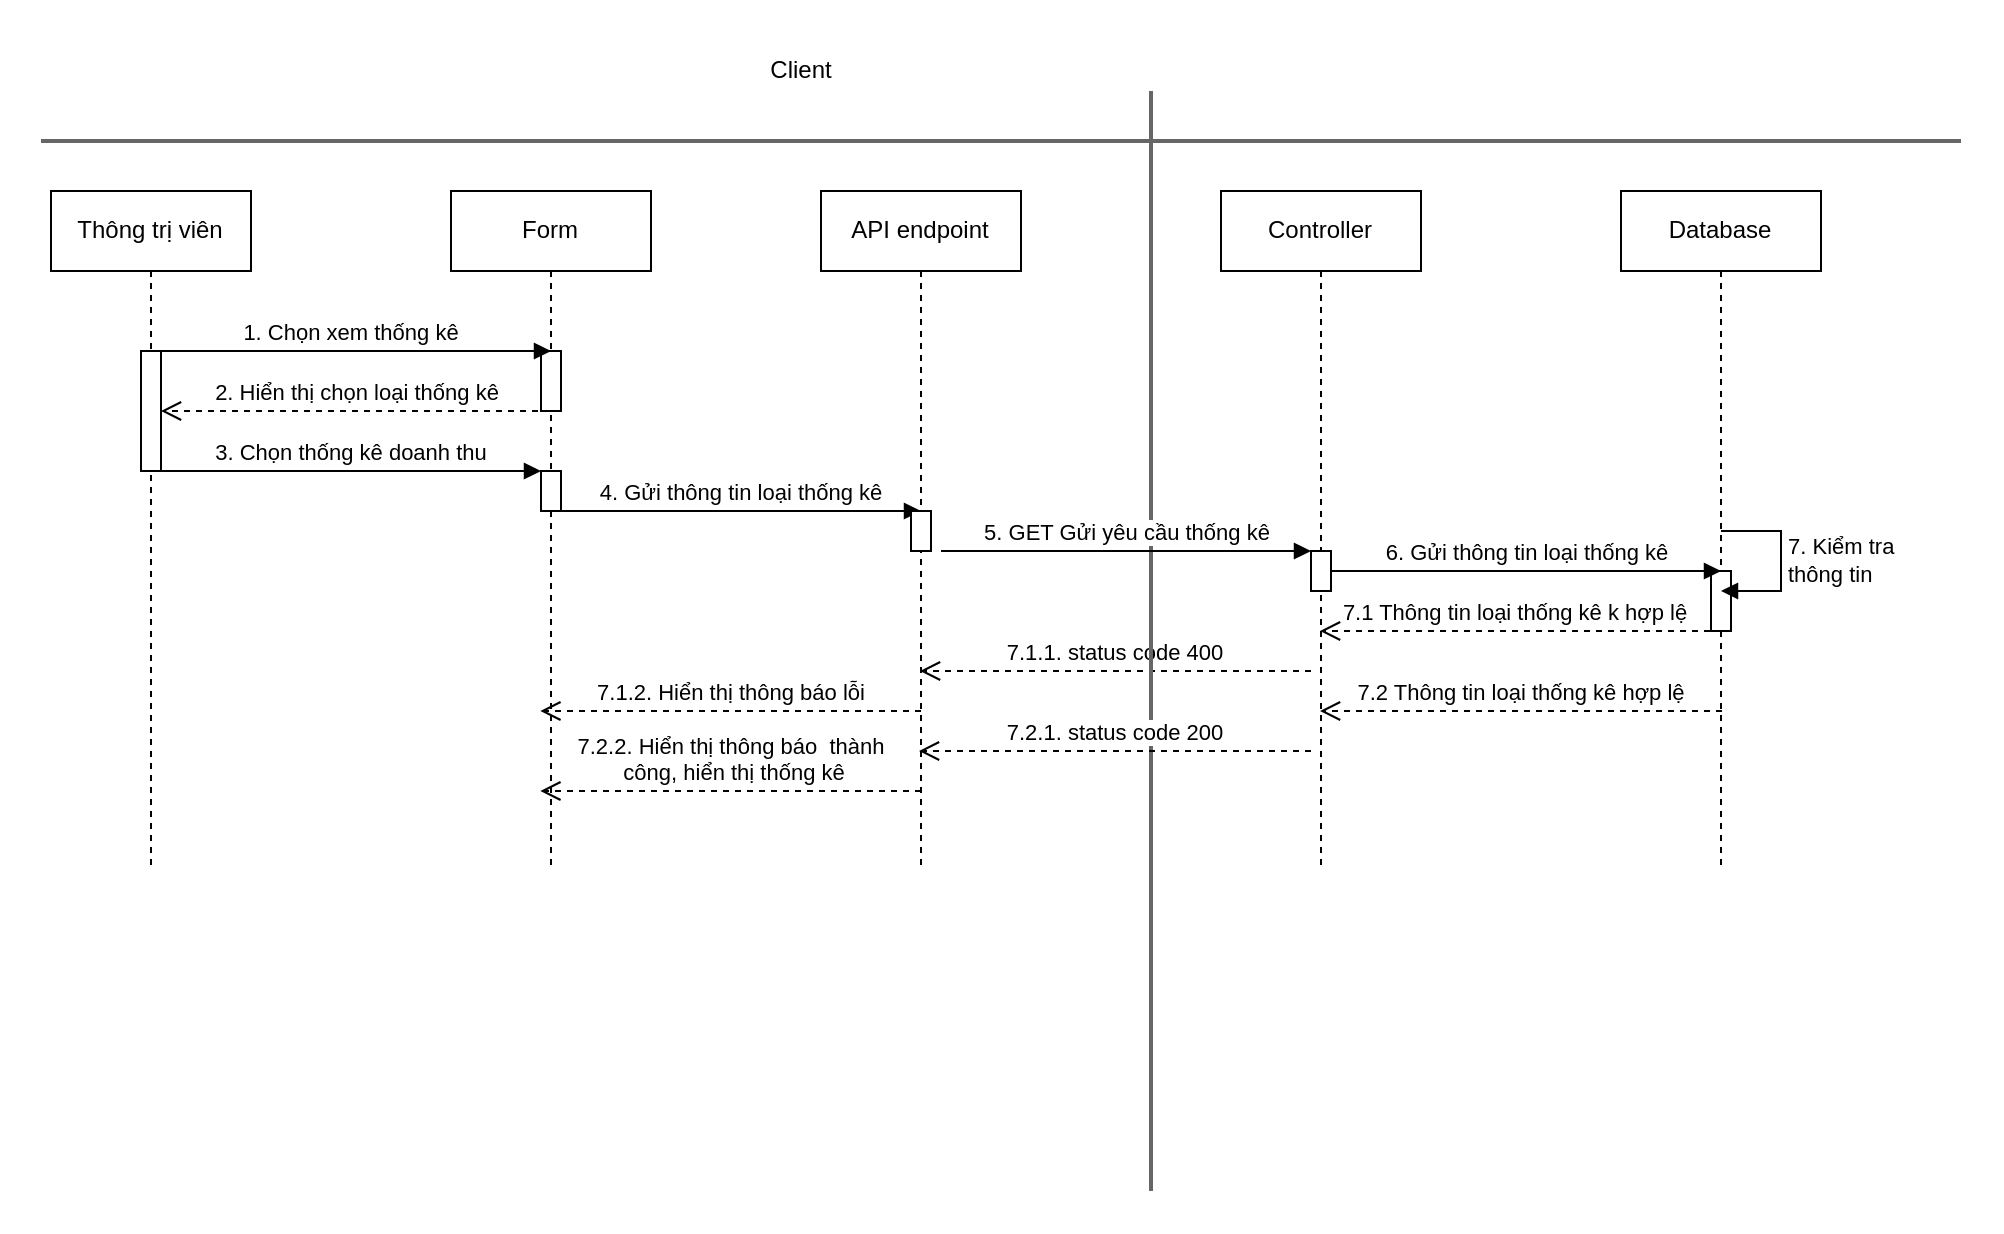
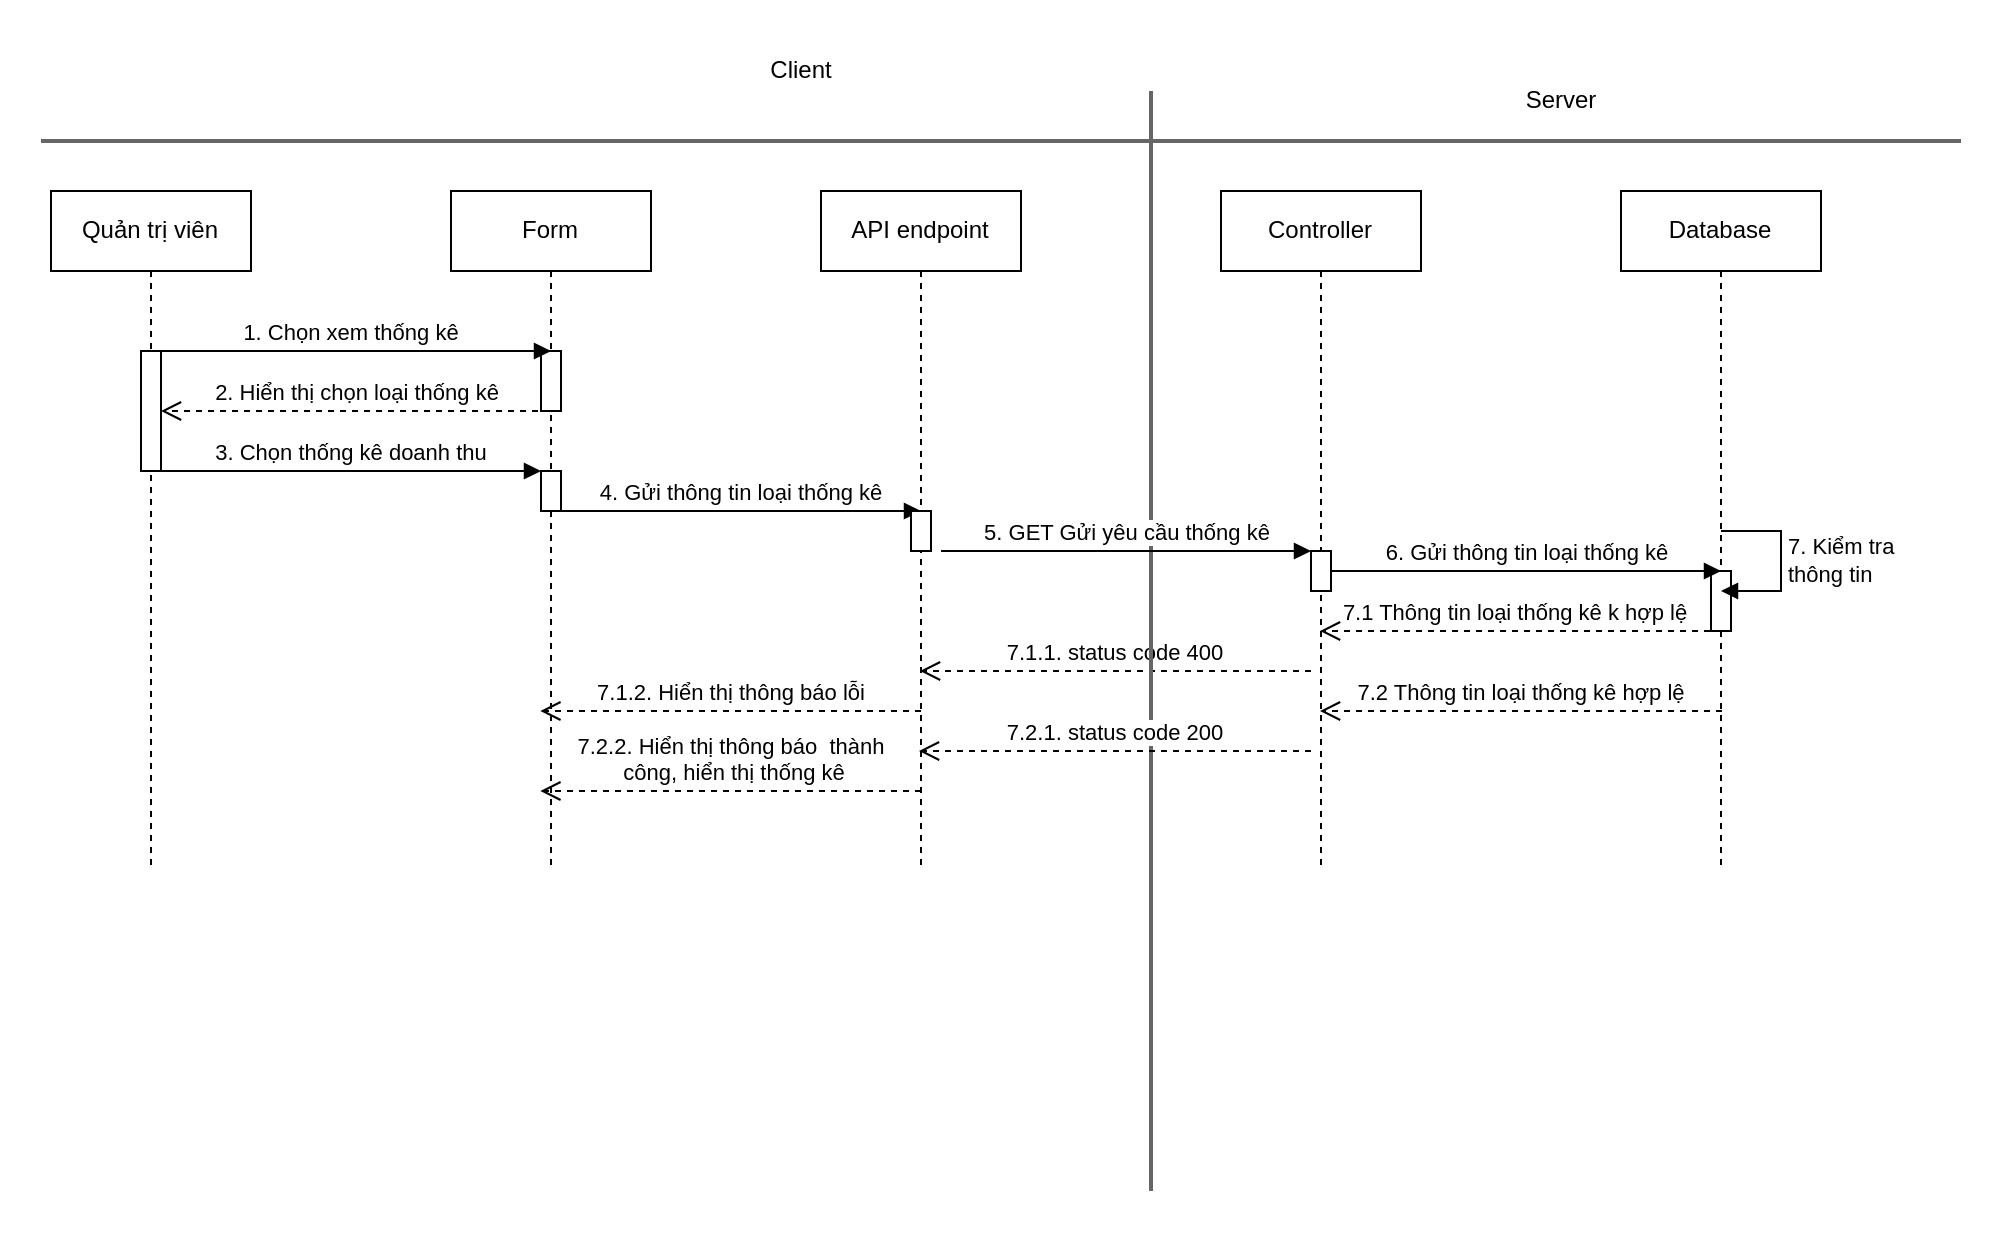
  <mxCell id="0" />
  <mxCell id="1" parent="0" />
- <mxCell id="2" value="Thông trị viên" style="shape=umlLifeline;perimeter=lifelinePerimeter;whiteSpace=wrap;html=1;container=1;dropTarget=0;collapsible=0;recursiveResize=0;outlineConnect=0;portConstraint=eastwest;newEdgeStyle={&quot;curved&quot;:0,&quot;rounded&quot;:0};" parent="1" vertex="1"><mxGeometry x="25" y="95" width="100" height="340" as="geometry" /></mxCell>
+ <mxCell id="2" value="Quản trị viên" style="shape=umlLifeline;perimeter=lifelinePerimeter;whiteSpace=wrap;html=1;container=1;dropTarget=0;collapsible=0;recursiveResize=0;outlineConnect=0;portConstraint=eastwest;newEdgeStyle={&quot;curved&quot;:0,&quot;rounded&quot;:0};" parent="1" vertex="1"><mxGeometry x="25" y="95" width="100" height="340" as="geometry" /></mxCell>
  <mxCell id="3" value="" style="html=1;points=[[0,0,0,0,5],[0,1,0,0,-5],[1,0,0,0,5],[1,1,0,0,-5]];perimeter=orthogonalPerimeter;outlineConnect=0;targetShapes=umlLifeline;portConstraint=eastwest;newEdgeStyle={&quot;curved&quot;:0,&quot;rounded&quot;:0};" parent="2" vertex="1"><mxGeometry x="45" y="80" width="10" height="60" as="geometry" /></mxCell>
  <mxCell id="4" value="Form" style="shape=umlLifeline;perimeter=lifelinePerimeter;whiteSpace=wrap;html=1;container=1;dropTarget=0;collapsible=0;recursiveResize=0;outlineConnect=0;portConstraint=eastwest;newEdgeStyle={&quot;curved&quot;:0,&quot;rounded&quot;:0};" parent="1" vertex="1"><mxGeometry x="225" y="95" width="100" height="340" as="geometry" /></mxCell>
  <mxCell id="5" value="" style="html=1;points=[[0,0,0,0,5],[0,1,0,0,-5],[1,0,0,0,5],[1,1,0,0,-5]];perimeter=orthogonalPerimeter;outlineConnect=0;targetShapes=umlLifeline;portConstraint=eastwest;newEdgeStyle={&quot;curved&quot;:0,&quot;rounded&quot;:0};" parent="4" vertex="1"><mxGeometry x="45" y="80" width="10" height="30" as="geometry" /></mxCell>
  <mxCell id="6" value="" style="html=1;points=[[0,0,0,0,5],[0,1,0,0,-5],[1,0,0,0,5],[1,1,0,0,-5]];perimeter=orthogonalPerimeter;outlineConnect=0;targetShapes=umlLifeline;portConstraint=eastwest;newEdgeStyle={&quot;curved&quot;:0,&quot;rounded&quot;:0};" parent="4" vertex="1"><mxGeometry x="45" y="140" width="10" height="20" as="geometry" /></mxCell>
  <mxCell id="7" value="Controller" style="shape=umlLifeline;perimeter=lifelinePerimeter;whiteSpace=wrap;html=1;container=1;dropTarget=0;collapsible=0;recursiveResize=0;outlineConnect=0;portConstraint=eastwest;newEdgeStyle={&quot;curved&quot;:0,&quot;rounded&quot;:0};" parent="1" vertex="1"><mxGeometry x="610" y="95" width="100" height="340" as="geometry" /></mxCell>
  <mxCell id="8" value="2. Hiển thị chọn loại thống kê" style="html=1;verticalAlign=bottom;endArrow=open;dashed=1;endSize=8;curved=0;rounded=0;" parent="1" edge="1"><mxGeometry relative="1" as="geometry"><mxPoint x="274.5" y="205" as="sourcePoint" /><mxPoint x="80" y="205" as="targetPoint" /><Array as="points" /></mxGeometry></mxCell>
  <mxCell id="9" value="3. Chọn thống kê doanh thu" style="html=1;verticalAlign=bottom;endArrow=block;curved=0;rounded=0;" parent="1" source="3" target="6" edge="1"><mxGeometry width="80" relative="1" as="geometry"><mxPoint x="105" y="255" as="sourcePoint" /><mxPoint x="335" y="255" as="targetPoint" /></mxGeometry></mxCell>
  <mxCell id="10" value="1. Chọn xem thống kê" style="html=1;verticalAlign=bottom;endArrow=block;curved=0;rounded=0;" parent="1" edge="1"><mxGeometry width="80" relative="1" as="geometry"><mxPoint x="75" y="175" as="sourcePoint" /><mxPoint x="275" y="175" as="targetPoint" /></mxGeometry></mxCell>
  <mxCell id="11" value="4. Gửi thông tin loại thống kê" style="html=1;verticalAlign=bottom;endArrow=block;curved=0;rounded=0;" parent="1" edge="1"><mxGeometry width="80" relative="1" as="geometry"><mxPoint x="280" y="255" as="sourcePoint" /><mxPoint x="460" y="255" as="targetPoint" /></mxGeometry></mxCell>
  <mxCell id="12" value="7.1 Thông tin loại thống kê k hợp lệ" style="html=1;verticalAlign=bottom;endArrow=open;dashed=1;endSize=8;curved=0;rounded=0;" parent="1" target="7" edge="1"><mxGeometry relative="1" as="geometry"><mxPoint x="854.5" y="315" as="sourcePoint" /><mxPoint x="655" y="315" as="targetPoint" /><Array as="points"><mxPoint x="730" y="315" /></Array></mxGeometry></mxCell>
  <mxCell id="13" value="Database" style="shape=umlLifeline;perimeter=lifelinePerimeter;whiteSpace=wrap;html=1;container=1;dropTarget=0;collapsible=0;recursiveResize=0;outlineConnect=0;portConstraint=eastwest;newEdgeStyle={&quot;curved&quot;:0,&quot;rounded&quot;:0};" parent="1" vertex="1"><mxGeometry x="810" y="95" width="100" height="340" as="geometry" /></mxCell>
  <mxCell id="14" value="" style="html=1;points=[[0,0,0,0,5],[0,1,0,0,-5],[1,0,0,0,5],[1,1,0,0,-5]];perimeter=orthogonalPerimeter;outlineConnect=0;targetShapes=umlLifeline;portConstraint=eastwest;newEdgeStyle={&quot;curved&quot;:0,&quot;rounded&quot;:0};" parent="13" vertex="1"><mxGeometry x="45" y="190" width="10" height="30" as="geometry" /></mxCell>
  <mxCell id="15" value="7.1.1. status code 400" style="html=1;verticalAlign=bottom;endArrow=open;dashed=1;endSize=8;curved=0;rounded=0;" parent="1" target="21" edge="1"><mxGeometry relative="1" as="geometry"><mxPoint x="655" y="335" as="sourcePoint" /><mxPoint x="269.324" y="335" as="targetPoint" /><Array as="points"><mxPoint x="550" y="335" /></Array></mxGeometry></mxCell>
  <mxCell id="16" value="6. Gửi thông tin loại thống kê" style="html=1;verticalAlign=bottom;endArrow=block;curved=0;rounded=0;" parent="1" source="25" edge="1"><mxGeometry width="80" relative="1" as="geometry"><mxPoint x="660" y="285" as="sourcePoint" /><mxPoint x="860" y="285" as="targetPoint" /></mxGeometry></mxCell>
  <mxCell id="17" value="" style="line;strokeWidth=2;html=1;fillColor=#f5f5f5;fontColor=#333333;strokeColor=#666666;" parent="1" vertex="1"><mxGeometry x="20" y="65" width="960" height="10" as="geometry" /></mxCell>
+ <mxCell id="18" value="Server" style="text;html=1;align=center;verticalAlign=middle;resizable=0;points=[];autosize=1;strokeColor=none;fillColor=none;" parent="1" vertex="1"><mxGeometry x="750" y="35" width="60" height="30" as="geometry" /></mxCell>
  <mxCell id="19" value="Client" style="text;html=1;align=center;verticalAlign=middle;resizable=0;points=[];autosize=1;strokeColor=none;fillColor=none;" parent="1" vertex="1"><mxGeometry x="375" y="20" width="50" height="30" as="geometry" /></mxCell>
  <mxCell id="20" value="" style="line;strokeWidth=2;direction=south;html=1;fillColor=#f5f5f5;fontColor=#333333;strokeColor=#666666;" parent="1" vertex="1"><mxGeometry x="570" y="45" width="10" height="550" as="geometry" /></mxCell>
  <mxCell id="21" value="API endpoint" style="shape=umlLifeline;perimeter=lifelinePerimeter;whiteSpace=wrap;html=1;container=1;dropTarget=0;collapsible=0;recursiveResize=0;outlineConnect=0;portConstraint=eastwest;newEdgeStyle={&quot;curved&quot;:0,&quot;rounded&quot;:0};" parent="1" vertex="1"><mxGeometry x="410" y="95" width="100" height="340" as="geometry" /></mxCell>
  <mxCell id="22" value="" style="html=1;points=[[0,0,0,0,5],[0,1,0,0,-5],[1,0,0,0,5],[1,1,0,0,-5]];perimeter=orthogonalPerimeter;outlineConnect=0;targetShapes=umlLifeline;portConstraint=eastwest;newEdgeStyle={&quot;curved&quot;:0,&quot;rounded&quot;:0};" parent="21" vertex="1"><mxGeometry x="45" y="160" width="10" height="20" as="geometry" /></mxCell>
  <mxCell id="23" value="5. GET Gửi yêu cầu thống kê" style="html=1;verticalAlign=bottom;endArrow=block;curved=0;rounded=0;" parent="1" target="25" edge="1"><mxGeometry width="80" relative="1" as="geometry"><mxPoint x="470" y="275" as="sourcePoint" /><mxPoint x="650" y="275" as="targetPoint" /></mxGeometry></mxCell>
  <mxCell id="24" value="" style="html=1;verticalAlign=bottom;endArrow=block;curved=0;rounded=0;" parent="1" target="25" edge="1"><mxGeometry width="80" relative="1" as="geometry"><mxPoint x="660" y="285" as="sourcePoint" /><mxPoint x="860" y="285" as="targetPoint" /></mxGeometry></mxCell>
  <mxCell id="25" value="" style="html=1;points=[[0,0,0,0,5],[0,1,0,0,-5],[1,0,0,0,5],[1,1,0,0,-5]];perimeter=orthogonalPerimeter;outlineConnect=0;targetShapes=umlLifeline;portConstraint=eastwest;newEdgeStyle={&quot;curved&quot;:0,&quot;rounded&quot;:0};" parent="1" vertex="1"><mxGeometry x="655" y="275" width="10" height="20" as="geometry" /></mxCell>
  <mxCell id="26" value="7. Kiểm tra &lt;br&gt;thông tin" style="html=1;align=left;spacingLeft=2;endArrow=block;rounded=0;edgeStyle=orthogonalEdgeStyle;curved=0;rounded=0;" parent="1" edge="1"><mxGeometry relative="1" as="geometry"><mxPoint x="860" y="265" as="sourcePoint" /><Array as="points"><mxPoint x="890" y="295" /></Array><mxPoint x="860" y="295" as="targetPoint" /></mxGeometry></mxCell>
  <mxCell id="27" value="7.2 Thông tin loại thống kê hợp lệ" style="html=1;verticalAlign=bottom;endArrow=open;dashed=1;endSize=8;curved=0;rounded=0;" parent="1" target="7" edge="1"><mxGeometry relative="1" as="geometry"><mxPoint x="860.5" y="355" as="sourcePoint" /><mxPoint x="665" y="355" as="targetPoint" /><Array as="points"><mxPoint x="736" y="355" /></Array></mxGeometry></mxCell>
  <mxCell id="28" value="7.2.1. status code 200" style="html=1;verticalAlign=bottom;endArrow=open;dashed=1;endSize=8;curved=0;rounded=0;" parent="1" edge="1"><mxGeometry relative="1" as="geometry"><mxPoint x="655" y="375" as="sourcePoint" /><mxPoint x="459" y="375" as="targetPoint" /><Array as="points"><mxPoint x="550" y="375" /></Array></mxGeometry></mxCell>
  <mxCell id="29" value="7.1.2. Hiển thị thông báo lỗi" style="html=1;verticalAlign=bottom;endArrow=open;dashed=1;endSize=8;curved=0;rounded=0;" parent="1" edge="1"><mxGeometry relative="1" as="geometry"><mxPoint x="460" y="355" as="sourcePoint" /><mxPoint x="269.68" y="355" as="targetPoint" /><Array as="points"><mxPoint x="360.68" y="355" /></Array></mxGeometry></mxCell>
  <mxCell id="30" value="7.2.2. Hiển thị thông báo&amp;nbsp; thành&lt;br&gt;&amp;nbsp;công, hiển thị thống kê" style="html=1;verticalAlign=bottom;endArrow=open;dashed=1;endSize=8;curved=0;rounded=0;" parent="1" edge="1"><mxGeometry relative="1" as="geometry"><mxPoint x="460" y="395" as="sourcePoint" /><mxPoint x="269.68" y="395" as="targetPoint" /><Array as="points"><mxPoint x="360.68" y="395" /></Array></mxGeometry></mxCell>
